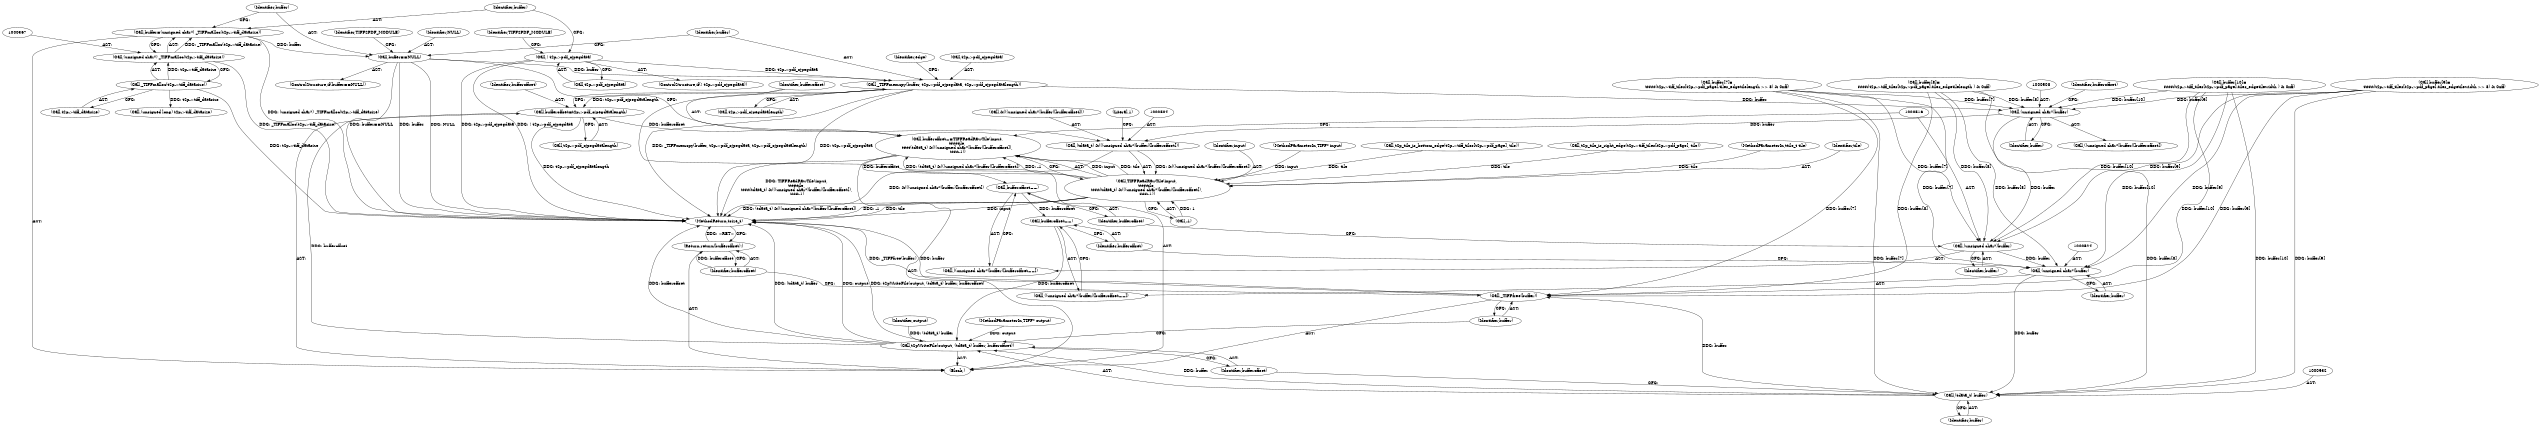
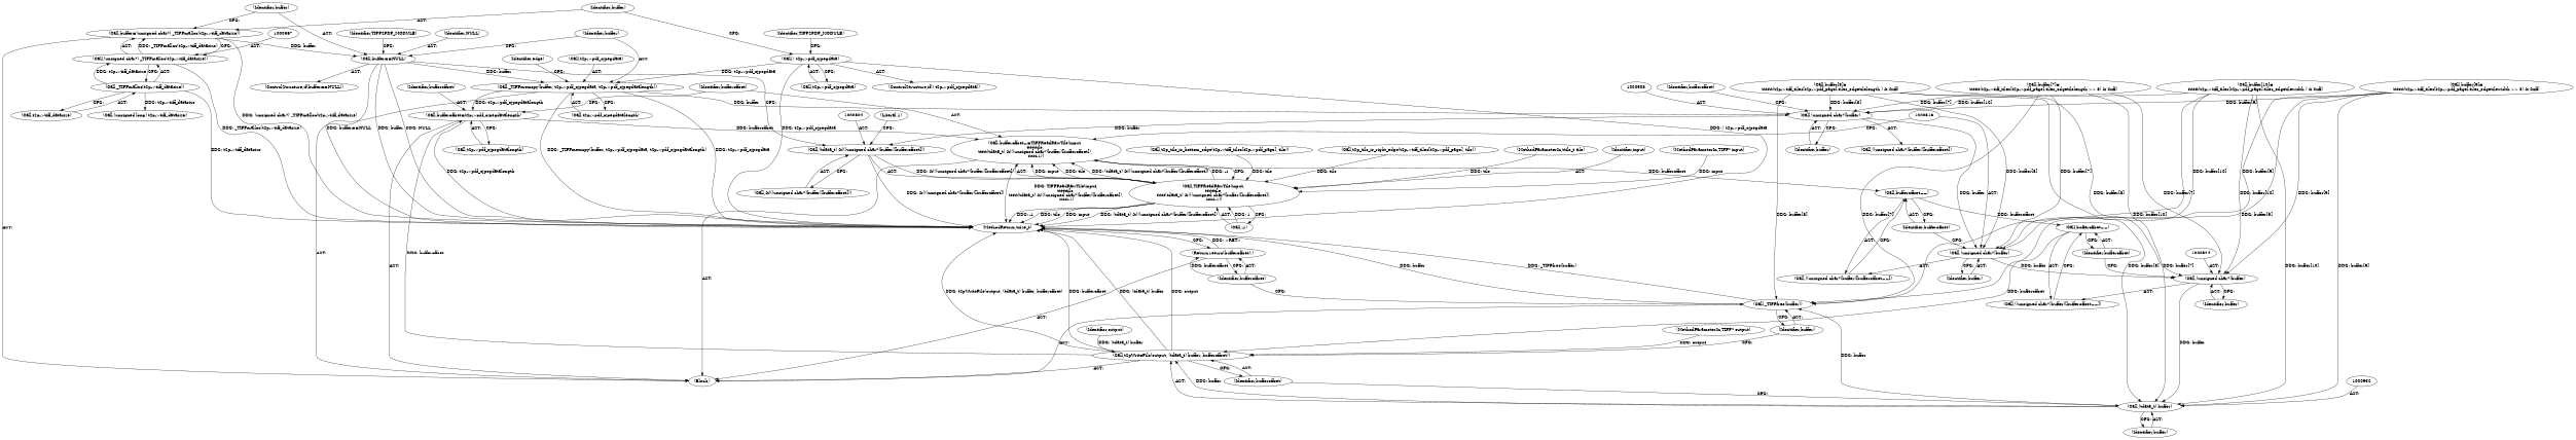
  digraph {
    n1 [label="(Call,_TIFFmemcpy(buffer, t2p->pdf_ojpegdata, t2p->pdf_ojpegdatalength))"]
    n2 [label="(Call,bufferoffset=t2p->pdf_ojpegdatalength)"]
    n3 [label="(Call,(unsigned char*)buffer)"]
    n4 [label="(MethodReturn,tsize_t)"]
    n5 [label="(Block,)"]
    n6 [label="(Call,t2p->pdf_ojpegdatalength)"]
    n7 [label="(Call,bufferoffset+=TIFFReadRawTile(input, \n\t\t\t\t\ttile, \n\t\t\t\t\t(tdata_t) &(((unsigned char*)buffer)[bufferoffset]), \n\t\t\t\t\t-1))"]
    n8 [label="(Call,t2p->pdf_ojpegdatalength)"]
    n9 [label="(Call,(tdata_t) &(((unsigned char*)buffer)[bufferoffset]))"]
    n10 [label="(Call,(unsigned char*)buffer)"]
    n11 [label="(Identifier,buffer)"]
    n12 [label="(Call,((unsigned char*)buffer)[bufferoffset])"]
    n13 [label="(Return,return(bufferoffset);)"]
    n14 [label="(Call,buffer==NULL)"]
    n15 [label="(ControlStructure,if(buffer==NULL))"]
    n16 [label="(Identifier,NULL)"]
    n17 [label="(Call,buffer=(unsigned char*) _TIFFmalloc(t2p->tiff_datasize))"]
    n18 [label="(Call,(unsigned char*) _TIFFmalloc(t2p->tiff_datasize))"]
    n19 [label="(Call,_TIFFmalloc(t2p->tiff_datasize))"]
    n20 [label="(Call,t2p->tiff_datasize)"]
    n21 [label="(Call,(unsigned long) t2p->tiff_datasize)"]
    n22 [label="(Call,! t2p->pdf_ojpegdata)"]
    n23 [label="(ControlStructure,if(! t2p->pdf_ojpegdata))"]
    n24 [label="(Call,t2p->pdf_ojpegdata)"]
    n25 [label="(Call,bufferoffset++)"]
    n26 [label="(Call,TIFFReadRawTile(input, \n\t\t\t\t\ttile, \n\t\t\t\t\t(tdata_t) &(((unsigned char*)buffer)[bufferoffset]), \n\t\t\t\t\t-1))"]
    n27 [label="(Call,bufferoffset++)"]
    n28 [label="(Identifier,bufferoffset)"]
    n29 [label="(Call,((unsigned char*)buffer)[bufferoffset++])"]
    n30 [label="(Call,-1)"]
    n31 [label="(Call,t2pWriteFile(output, (tdata_t) buffer, bufferoffset))"]
    n32 [label="(Identifier,bufferoffset)"]
    n33 [label="(Call,((unsigned char*)buffer)[bufferoffset++])"]
    n34 [label="(Identifier,bufferoffset)"]
    n35 [label="(Call,(unsigned char*)buffer)"]
    n36 [label="(Identifier,bufferoffset)"]
    n37 [label="(Call,(tdata_t) buffer)"]
    n38 [label="(Call,_TIFFfree(buffer))"]
    n39 [label="(Call,&(((unsigned char*)buffer)[bufferoffset]))"]
    n40 [label="(Identifier,buffer)"]
    n41 [label="(Identifier,buffer)"]
    n42 [label="(Identifier,buffer)"]
    n43 [label="(Identifier,buffer)"]
    n44 [label="(Call,buffer[7]=\n\t\t\t\t\t\t(t2p->tiff_tiles[t2p->pdf_page].tiles_edgetilelength >> 8) & 0xff)"]
    n45 [label="(Call,t2p_tile_is_right_edge(t2p->tiff_tiles[t2p->pdf_page], tile))"]
    n46 [label="(MethodParameterIn,ttile_t tile)"]
    n47 [label="(Identifier,bufferoffset)"]
    n48 [label="(Identifier,buffer)"]
    n49 [label="(Identifier,TIFF2PDF_MODULE)"]
    n50 [label="(Identifier,edge)"]
    n51 [label="(Identifier,buffer)"]
-   n52 [label="(Identifier,tile)"]
    n53 [label="(Call,buffer[8]=\n\t\t\t\t\t\t(t2p->tiff_tiles[t2p->pdf_page].tiles_edgetilelength ) & 0xff)"]
    n54 [label="(Call,buffer[10]=\n\t\t\t\t\t\t(t2p->tiff_tiles[t2p->pdf_page].tiles_edgetilewidth ) & 0xff)"]
    n55 [label="(Identifier,bufferoffset)"]
    n56 [label="(Identifier,TIFF2PDF_MODULE)"]
    n57 [label="(Identifier,buffer)"]
    n58 [label="(Identifier,input)"]
    n59 [label="(MethodParameterIn,TIFF* input)"]
    n60 [label="(MethodParameterIn,TIFF* output)"]
    n61 [label="(Literal,1)"]
    n62 [label="(Call,buffer[9]=\n\t\t\t\t\t\t(t2p->tiff_tiles[t2p->pdf_page].tiles_edgetilewidth >> 8) & 0xff)"]
    n63 [label="(Call,t2p_tile_is_bottom_edge(t2p->tiff_tiles[t2p->pdf_page], tile))"]
    n64 [label="(Identifier,bufferoffset)"]
    n65 [label="(Identifier,output)"]
    n66 [label="(Call,t2p->pdf_ojpegdata)"]
    1000367
    1000516
    1000508
    1000504
    1000524
    1000532
    n1 -> n2 [label="DDG: t2p->pdf_ojpegdatalength"]
    n1 -> n3 [label="DDG: buffer"]
    n1 -> n4 [label="DDG: t2p->pdf_ojpegdata"]
    n1 -> n4 [label="DDG: _TIFFmemcpy(buffer, t2p->pdf_ojpegdata, t2p->pdf_ojpegdatalength)"]
    n1 -> n5 [label="AST: "]
    n1 -> n6 [label="CFG: "]
    n2 -> n4 [label="DDG: t2p->pdf_ojpegdatalength"]
    n2 -> n5 [label="AST: "]
    n2 -> n7 [label="DDG: bufferoffset"]
    n2 -> n8 [label="CFG: "]
    n3 -> n9 [label="DDG: buffer"]
    n3 -> n10 [label="DDG: buffer"]
    n3 -> n11 [label="CFG: "]
    n3 -> n12 [label="AST: "]
    n4 -> n13 [label="CFG: "]
    n6 -> n1 [label="AST: "]
    n7 -> n4 [label="DDG: TIFFReadRawTile(input, \n\t\t\t\t\ttile, \n\t\t\t\t\t(tdata_t) &(((unsigned char*)buffer)[bufferoffset]), \n\t\t\t\t\t-1)"]
    n7 -> n5 [label="AST: "]
    n7 -> n25 [label="DDG: bufferoffset"]
    n7 -> n26 [label="CFG: "]
    n8 -> n2 [label="AST: "]
    n9 -> n4 [label="DDG: &(((unsigned char*)buffer)[bufferoffset])"]
    n9 -> n26 [label="AST: "]
    n9 -> n26 [label="DDG: &(((unsigned char*)buffer)[bufferoffset])"]
+   n9 -> n39 [label="CFG: "]
    n10 -> n29 [label="AST: "]
    n10 -> n35 [label="DDG: buffer"]
    n10 -> n40 [label="CFG: "]
    n11 -> n3 [label="AST: "]
    n13 -> n4 [label="DDG: <RET>"]
    n13 -> n5 [label="AST: "]
    n13 -> n36 [label="CFG: "]
    n14 -> n1 [label="DDG: buffer"]
    n14 -> n4 [label="DDG: NULL"]
    n14 -> n4 [label="DDG: buffer==NULL"]
    n14 -> n4 [label="DDG: buffer"]
    n14 -> n9 [label="CFG: "]
    n14 -> n15 [label="AST: "]
    n16 -> n14 [label="AST: "]
    n17 -> n4 [label="DDG: (unsigned char*) _TIFFmalloc(t2p->tiff_datasize)"]
    n17 -> n5 [label="AST: "]
    n17 -> n14 [label="DDG: buffer"]
    n17 -> n18 [label="CFG: "]
    n18 -> n4 [label="DDG: _TIFFmalloc(t2p->tiff_datasize)"]
    n18 -> n17 [label="AST: "]
    n18 -> n17 [label="DDG: _TIFFmalloc(t2p->tiff_datasize)"]
    n18 -> n19 [label="CFG: "]
    n19 -> n4 [label="DDG: t2p->tiff_datasize"]
    n19 -> n18 [label="AST: "]
    n19 -> n18 [label="DDG: t2p->tiff_datasize"]
    n19 -> n20 [label="CFG: "]
    n19 -> n21 [label="DDG: t2p->tiff_datasize"]
    n20 -> n19 [label="AST: "]
    n22 -> n1 [label="DDG: t2p->pdf_ojpegdata"]
    n22 -> n4 [label="DDG: t2p->pdf_ojpegdata"]
    n22 -> n4 [label="DDG: ! t2p->pdf_ojpegdata"]
    n22 -> n23 [label="AST: "]
    n22 -> n24 [label="CFG: "]
    n24 -> n22 [label="AST: "]
    n25 -> n27 [label="DDG: bufferoffset"]
    n25 -> n28 [label="CFG: "]
    n25 -> n29 [label="AST: "]
    n26 -> n4 [label="DDG: (tdata_t) &(((unsigned char*)buffer)[bufferoffset])"]
    n26 -> n4 [label="DDG: -1"]
    n26 -> n4 [label="DDG: tile"]
    n26 -> n4 [label="DDG: input"]
    n26 -> n7 [label="AST: "]
    n26 -> n7 [label="DDG: input"]
    n26 -> n7 [label="DDG: tile"]
    n26 -> n7 [label="DDG: (tdata_t) &(((unsigned char*)buffer)[bufferoffset])"]
    n26 -> n7 [label="DDG: -1"]
    n26 -> n30 [label="CFG: "]
    n27 -> n31 [label="DDG: bufferoffset"]
    n27 -> n32 [label="CFG: "]
    n27 -> n33 [label="AST: "]
    n28 -> n10 [label="CFG: "]
    n28 -> n25 [label="AST: "]
    n29 -> n25 [label="CFG: "]
    n30 -> n26 [label="AST: "]
    n30 -> n26 [label="DDG: 1"]
    n31 -> n2 [label="DDG: bufferoffset"]
    n31 -> n4 [label="DDG: (tdata_t) buffer"]
    n31 -> n4 [label="DDG: output"]
    n31 -> n4 [label="DDG: t2pWriteFile(output, (tdata_t) buffer, bufferoffset)"]
    n31 -> n4 [label="DDG: bufferoffset"]
    n31 -> n5 [label="AST: "]
    n31 -> n34 [label="CFG: "]
    n32 -> n27 [label="AST: "]
    n32 -> n35 [label="CFG: "]
    n33 -> n27 [label="CFG: "]
    n34 -> n31 [label="AST: "]
    n34 -> n37 [label="CFG: "]
    n35 -> n33 [label="AST: "]
    n35 -> n37 [label="DDG: buffer"]
    n35 -> n41 [label="CFG: "]
    n36 -> n13 [label="AST: "]
    n36 -> n13 [label="DDG: bufferoffset"]
    n36 -> n38 [label="CFG: "]
    n37 -> n31 [label="AST: "]
    n37 -> n31 [label="DDG: buffer"]
    n37 -> n38 [label="DDG: buffer"]
    n37 -> n42 [label="CFG: "]
    n38 -> n4 [label="DDG: buffer"]
    n38 -> n4 [label="DDG: _TIFFfree(buffer)"]
    n38 -> n5 [label="AST: "]
    n38 -> n43 [label="CFG: "]
    n39 -> n9 [label="AST: "]
    n40 -> n10 [label="AST: "]
    n41 -> n35 [label="AST: "]
    n42 -> n37 [label="AST: "]
    n43 -> n31 [label="CFG: "]
    n43 -> n38 [label="AST: "]
    n44 -> n3 [label="DDG: buffer[7]"]
    n44 -> n10 [label="DDG: buffer[7]"]
    n44 -> n35 [label="DDG: buffer[7]"]
    n44 -> n37 [label="DDG: buffer[7]"]
    n44 -> n38 [label="DDG: buffer[7]"]
    n45 -> n26 [label="DDG: tile"]
    n46 -> n26 [label="DDG: tile"]
    n47 -> n2 [label="AST: "]
    n48 -> n14 [label="AST: "]
    n48 -> n17 [label="CFG: "]
    n49 -> n22 [label="CFG: "]
    n50 -> n1 [label="CFG: "]
    n51 -> n17 [label="AST: "]
    n51 -> n22 [label="CFG: "]
-   n52 -> n26 [label="AST: "]
    n53 -> n3 [label="DDG: buffer[8]"]
    n53 -> n10 [label="DDG: buffer[8]"]
    n53 -> n35 [label="DDG: buffer[8]"]
    n53 -> n37 [label="DDG: buffer[8]"]
    n53 -> n38 [label="DDG: buffer[8]"]
    n54 -> n3 [label="DDG: buffer[10]"]
    n54 -> n10 [label="DDG: buffer[10]"]
    n54 -> n35 [label="DDG: buffer[10]"]
    n54 -> n37 [label="DDG: buffer[10]"]
    n54 -> n38 [label="DDG: buffer[10]"]
    n55 -> n3 [label="CFG: "]
    n56 -> n14 [label="CFG: "]
    n57 -> n1 [label="AST: "]
    n57 -> n14 [label="CFG: "]
    n58 -> n26 [label="AST: "]
    n59 -> n26 [label="DDG: input"]
    n60 -> n31 [label="DDG: output"]
    n61 -> n9 [label="CFG: "]
    n62 -> n3 [label="DDG: buffer[9]"]
    n62 -> n10 [label="DDG: buffer[9]"]
    n62 -> n35 [label="DDG: buffer[9]"]
    n62 -> n37 [label="DDG: buffer[9]"]
    n62 -> n38 [label="DDG: buffer[9]"]
    n63 -> n26 [label="DDG: tile"]
    n64 -> n2 [label="CFG: "]
    n64 -> n7 [label="AST: "]
    n65 -> n31 [label="DDG: (tdata_t) buffer"]
    n66 -> n1 [label="AST: "]
    1000367 -> n18 [label="AST: "]
    1000516 -> n7 [label="CFG: "]
    1000516 -> n10 [label="AST: "]
    1000508 -> n3 [label="AST: "]
    1000504 -> n9 [label="AST: "]
    1000524 -> n35 [label="AST: "]
    1000532 -> n37 [label="AST: "]
  }
